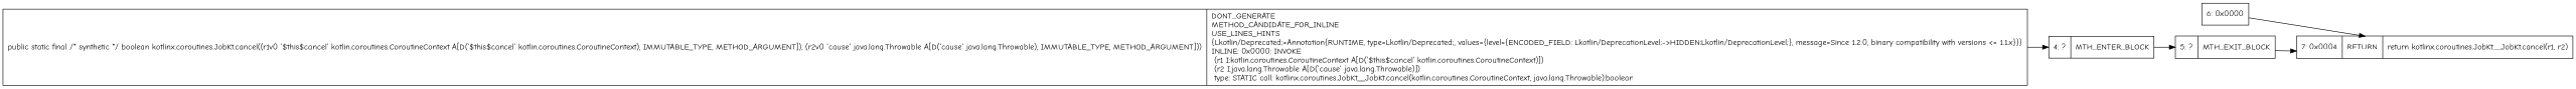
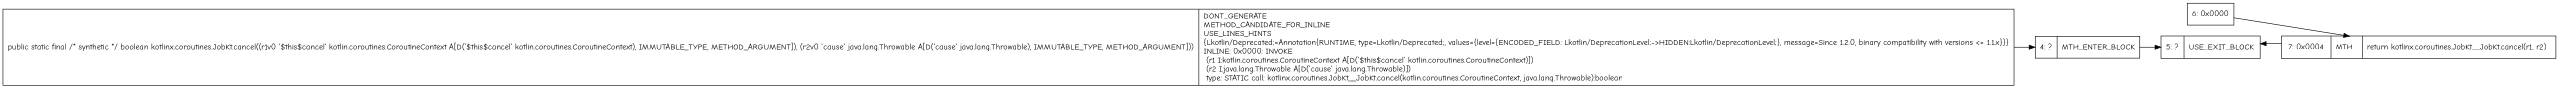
  digraph {
    fontname="Comic Neue"
    rankdir=LR
    node [fontname="Comic Neue" shape=record]
    edge [fontname="Comic Neue"]
    n1 [label="{4\:\ ?|MTH_ENTER_BLOCK\l}"]
-   n2 [label="{5\:\ ?|MTH_EXIT_BLOCK\l}"]
+   n2 [label="{5\:\ ?|USE_EXIT_BLOCK\l}"]
    n3 [label="{6\:\ 0x0000}"]
-   n4 [label="{7\:\ 0x0004|RETURN\l|return kotlinx.coroutines.JobKt__JobKt.cancel(r1, r2)\l}"]
+   n4 [label="{7\:\ 0x0004|MTH\l|return kotlinx.coroutines.JobKt__JobKt.cancel(r1, r2)\l}"]
    n5 [label="{public static final \/* synthetic *\/ boolean kotlinx.coroutines.JobKt.cancel((r1v0 '$this$cancel' kotlin.coroutines.CoroutineContext A[D('$this$cancel' kotlin.coroutines.CoroutineContext), IMMUTABLE_TYPE, METHOD_ARGUMENT]), (r2v0 'cause' java.lang.Throwable A[D('cause' java.lang.Throwable), IMMUTABLE_TYPE, METHOD_ARGUMENT]))  | DONT_GENERATE\lMETHOD_CANDIDATE_FOR_INLINE\lUSE_LINES_HINTS\l\{Lkotlin\/Deprecated;=Annotation\{RUNTIME, type=Lkotlin\/Deprecated;, values=\{level=\{ENCODED_FIELD: Lkotlin\/DeprecationLevel;\-\>HIDDEN:Lkotlin\/DeprecationLevel;\}, message=Since 1.2.0, binary compatibility with versions \<= 1.1.x\}\}\}\lINLINE: 0x0000: INVOKE  \l  (r1 I:kotlin.coroutines.CoroutineContext A[D('$this$cancel' kotlin.coroutines.CoroutineContext)])\l  (r2 I:java.lang.Throwable A[D('cause' java.lang.Throwable)])\l type: STATIC call: kotlinx.coroutines.JobKt__JobKt.cancel(kotlin.coroutines.CoroutineContext, java.lang.Throwable):boolean\l}"]
    n1 -> n2
    n3 -> n4
-   n2 -> n4
+   n4 -> n2
    n5 -> n1
  }
